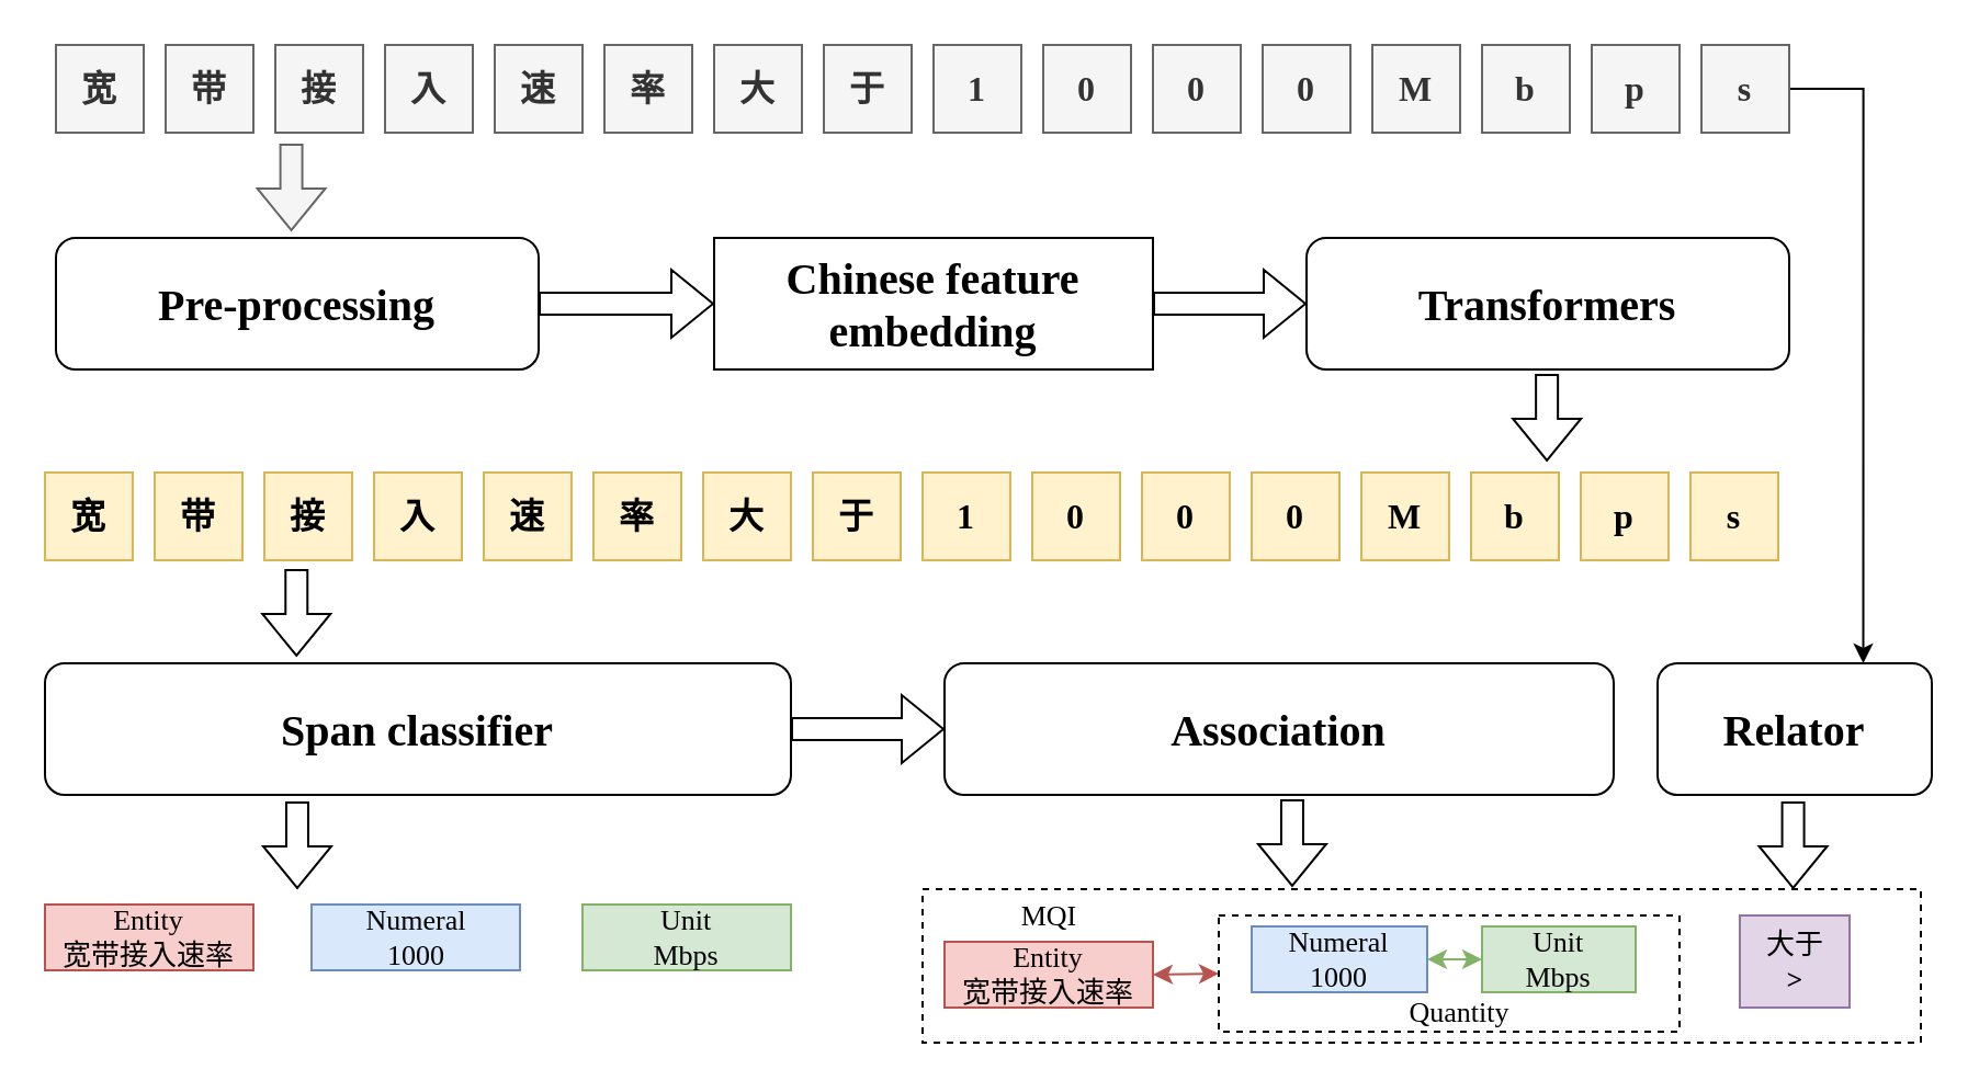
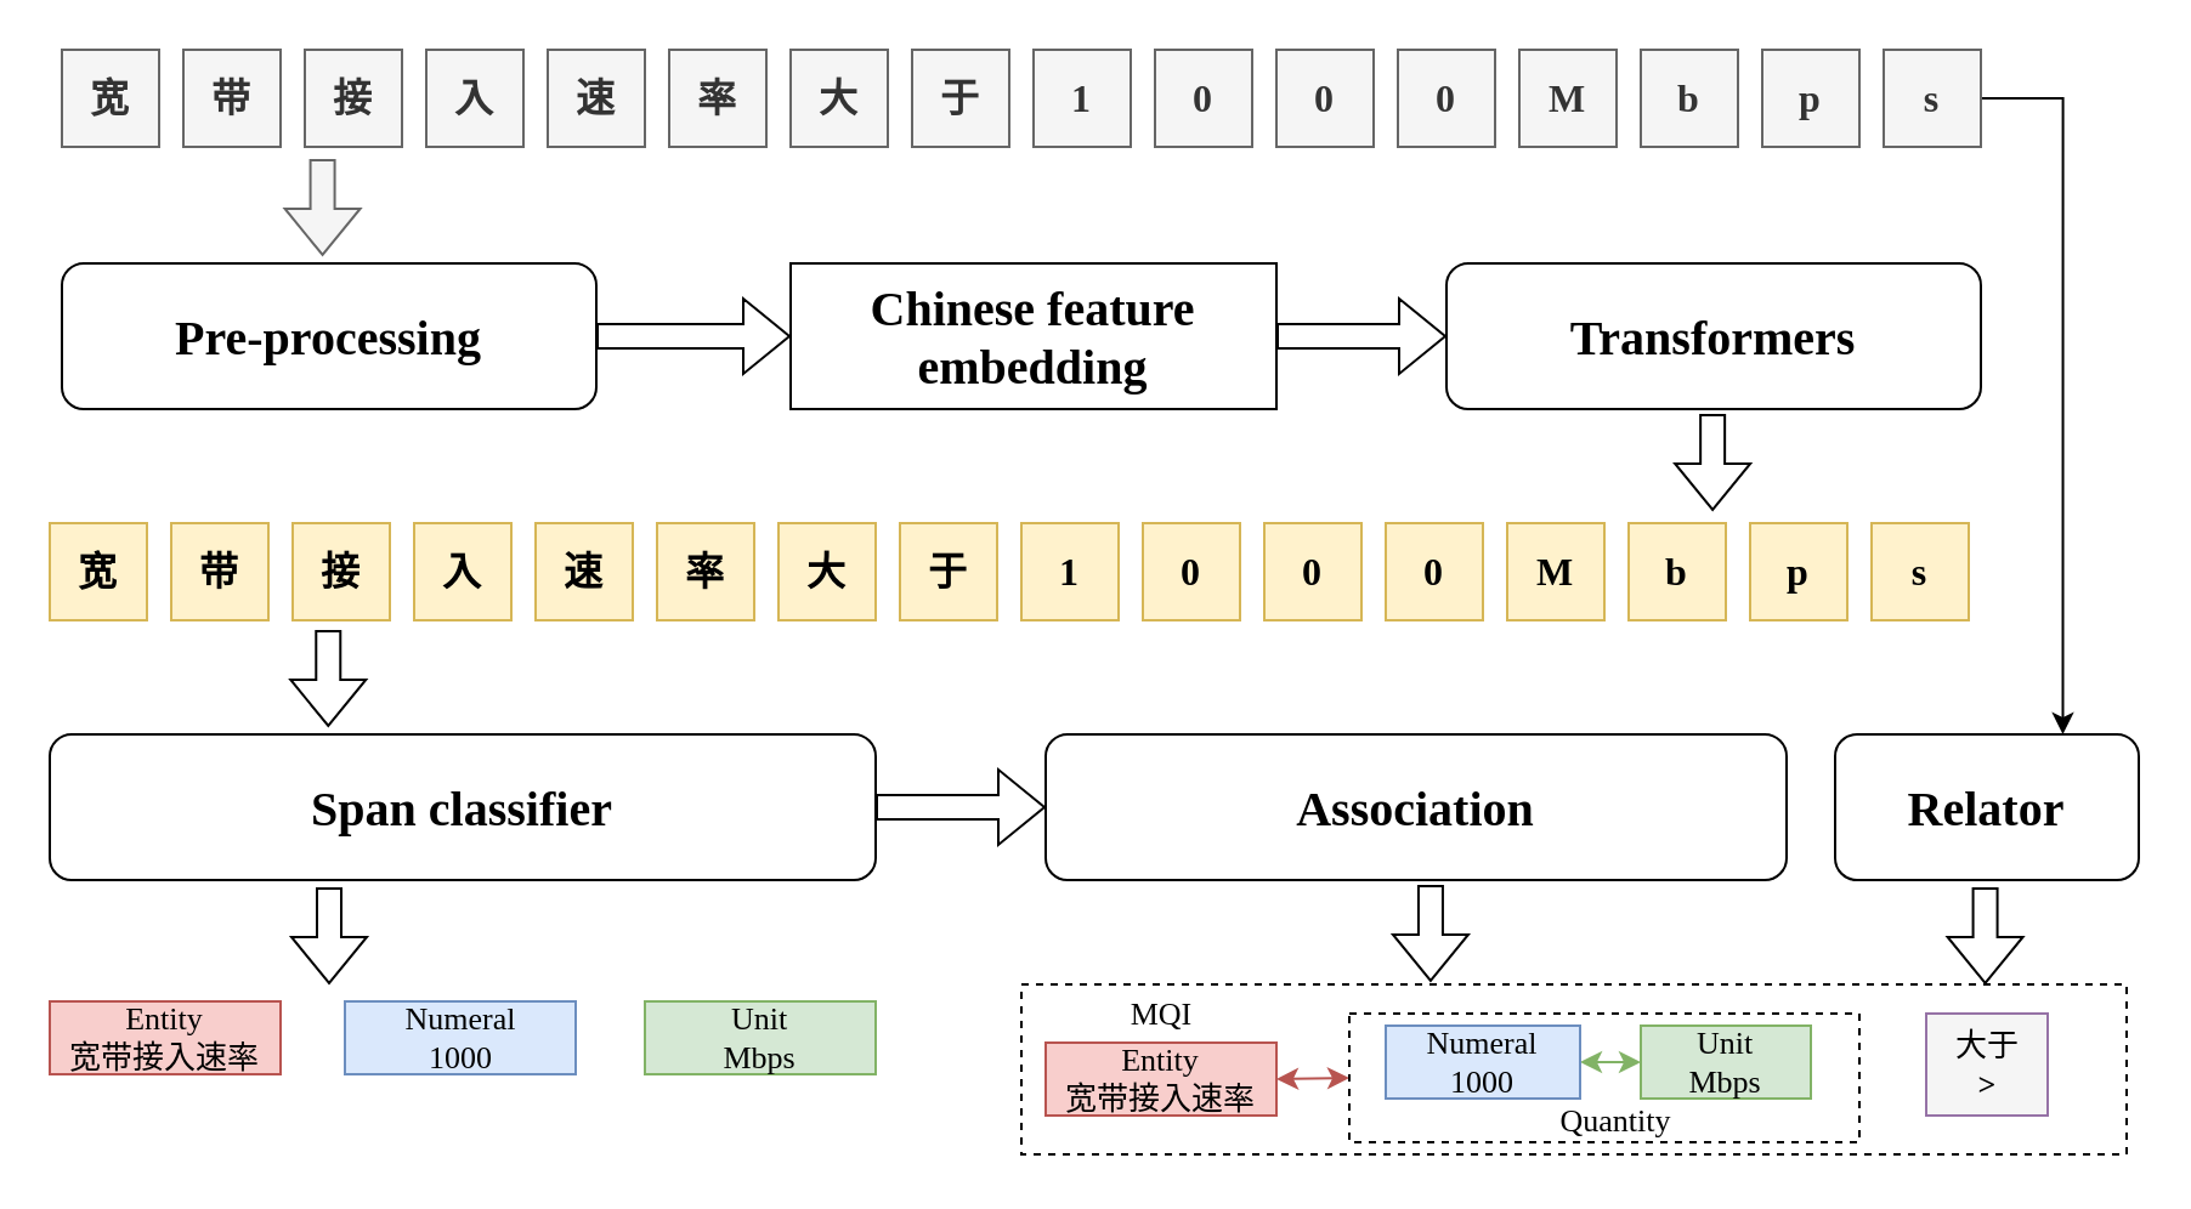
  <mxCell id="0" />
  <mxCell id="1" parent="0" />
  <mxCell id="2" value="" style="rounded=0;whiteSpace=wrap;html=1;fillColor=none;dashed=1;fontFamily=Times New Roman;fontSize=13;" vertex="1" parent="1"><mxGeometry x="420" y="405" width="455" height="70" as="geometry" /></mxCell>
  <mxCell id="3" value="宽" style="whiteSpace=wrap;html=1;aspect=fixed;fontFamily=Times New Roman;fontSize=16;fontStyle=1;fillColor=#f5f5f5;fontColor=#333333;strokeColor=#666666;" vertex="1" parent="1"><mxGeometry x="25" y="20" width="40" height="40" as="geometry" /></mxCell>
  <mxCell id="4" value="带" style="whiteSpace=wrap;html=1;aspect=fixed;fontFamily=Times New Roman;fontSize=16;fontStyle=1;fillColor=#f5f5f5;fontColor=#333333;strokeColor=#666666;" vertex="1" parent="1"><mxGeometry x="75" y="20" width="40" height="40" as="geometry" /></mxCell>
  <mxCell id="5" value="接" style="whiteSpace=wrap;html=1;aspect=fixed;fontFamily=Times New Roman;fontSize=16;fontStyle=1;fillColor=#f5f5f5;fontColor=#333333;strokeColor=#666666;" vertex="1" parent="1"><mxGeometry x="125" y="20" width="40" height="40" as="geometry" /></mxCell>
  <mxCell id="6" value="入" style="whiteSpace=wrap;html=1;aspect=fixed;fontFamily=Times New Roman;fontSize=16;fontStyle=1;fillColor=#f5f5f5;fontColor=#333333;strokeColor=#666666;" vertex="1" parent="1"><mxGeometry x="175" y="20" width="40" height="40" as="geometry" /></mxCell>
  <mxCell id="7" value="速" style="whiteSpace=wrap;html=1;aspect=fixed;fontFamily=Times New Roman;fontSize=16;fontStyle=1;fillColor=#f5f5f5;fontColor=#333333;strokeColor=#666666;" vertex="1" parent="1"><mxGeometry x="225" y="20" width="40" height="40" as="geometry" /></mxCell>
  <mxCell id="8" value="率" style="whiteSpace=wrap;html=1;aspect=fixed;fontFamily=Times New Roman;fontSize=16;fontStyle=1;fillColor=#f5f5f5;fontColor=#333333;strokeColor=#666666;" vertex="1" parent="1"><mxGeometry x="275" y="20" width="40" height="40" as="geometry" /></mxCell>
  <mxCell id="9" value="大" style="whiteSpace=wrap;html=1;aspect=fixed;fontFamily=Times New Roman;fontSize=16;fontStyle=1;fillColor=#f5f5f5;fontColor=#333333;strokeColor=#666666;" vertex="1" parent="1"><mxGeometry x="325" y="20" width="40" height="40" as="geometry" /></mxCell>
  <mxCell id="10" value="于" style="whiteSpace=wrap;html=1;aspect=fixed;fontFamily=Times New Roman;fontSize=16;fontStyle=1;fillColor=#f5f5f5;fontColor=#333333;strokeColor=#666666;" vertex="1" parent="1"><mxGeometry x="375" y="20" width="40" height="40" as="geometry" /></mxCell>
  <mxCell id="11" value="1" style="whiteSpace=wrap;html=1;aspect=fixed;fontFamily=Times New Roman;fontSize=16;fontStyle=1;fillColor=#f5f5f5;fontColor=#333333;strokeColor=#666666;" vertex="1" parent="1"><mxGeometry x="425" y="20" width="40" height="40" as="geometry" /></mxCell>
  <mxCell id="12" value="0" style="whiteSpace=wrap;html=1;aspect=fixed;fontFamily=Times New Roman;fontSize=16;fontStyle=1;fillColor=#f5f5f5;fontColor=#333333;strokeColor=#666666;" vertex="1" parent="1"><mxGeometry x="475" y="20" width="40" height="40" as="geometry" /></mxCell>
  <mxCell id="13" value="0" style="whiteSpace=wrap;html=1;aspect=fixed;fontFamily=Times New Roman;fontSize=16;fontStyle=1;fillColor=#f5f5f5;fontColor=#333333;strokeColor=#666666;" vertex="1" parent="1"><mxGeometry x="525" y="20" width="40" height="40" as="geometry" /></mxCell>
  <mxCell id="14" value="0" style="whiteSpace=wrap;html=1;aspect=fixed;fontFamily=Times New Roman;fontSize=16;fontStyle=1;fillColor=#f5f5f5;fontColor=#333333;strokeColor=#666666;" vertex="1" parent="1"><mxGeometry x="575" y="20" width="40" height="40" as="geometry" /></mxCell>
  <mxCell id="15" value="M" style="whiteSpace=wrap;html=1;aspect=fixed;fontFamily=Times New Roman;fontSize=16;fontStyle=1;fillColor=#f5f5f5;fontColor=#333333;strokeColor=#666666;" vertex="1" parent="1"><mxGeometry x="625" y="20" width="40" height="40" as="geometry" /></mxCell>
  <mxCell id="16" value="b" style="whiteSpace=wrap;html=1;aspect=fixed;fontFamily=Times New Roman;fontSize=16;fontStyle=1;fillColor=#f5f5f5;fontColor=#333333;strokeColor=#666666;" vertex="1" parent="1"><mxGeometry x="675" y="20" width="40" height="40" as="geometry" /></mxCell>
  <mxCell id="17" value="p" style="whiteSpace=wrap;html=1;aspect=fixed;fontFamily=Times New Roman;fontSize=16;fontStyle=1;fillColor=#f5f5f5;fontColor=#333333;strokeColor=#666666;" vertex="1" parent="1"><mxGeometry x="725" y="20" width="40" height="40" as="geometry" /></mxCell>
  <mxCell id="18" style="edgeStyle=orthogonalEdgeStyle;rounded=0;orthogonalLoop=1;jettySize=auto;html=1;exitX=1;exitY=0.5;exitDx=0;exitDy=0;entryX=0.75;entryY=0;entryDx=0;entryDy=0;" edge="1" parent="1" source="19" target="60"><mxGeometry relative="1" as="geometry" /></mxCell>
  <mxCell id="19" value="s" style="whiteSpace=wrap;html=1;aspect=fixed;fontFamily=Times New Roman;fontSize=16;fontStyle=1;fillColor=#f5f5f5;fontColor=#333333;strokeColor=#666666;" vertex="1" parent="1"><mxGeometry x="775" y="20" width="40" height="40" as="geometry" /></mxCell>
  <mxCell id="20" value="&lt;font style=&quot;font-size: 20px;&quot;&gt;Pre-processing&lt;/font&gt;" style="rounded=1;whiteSpace=wrap;html=1;fontFamily=Times New Roman;fontSize=20;fontStyle=1" vertex="1" parent="1"><mxGeometry x="25" y="108" width="220" height="60" as="geometry" /></mxCell>
  <mxCell id="21" value="&lt;font style=&quot;font-size: 20px;&quot;&gt;Chinese feature embedding&lt;/font&gt;" style="whiteSpace=wrap;html=1;fontFamily=Times New Roman;fontSize=20;fontStyle=1;rounded=0;" vertex="1" parent="1"><mxGeometry x="325" y="108" width="200" height="60" as="geometry" /></mxCell>
  <mxCell id="22" value="Transformers" style="rounded=1;whiteSpace=wrap;html=1;fontFamily=Times New Roman;fontSize=20;fontStyle=1" vertex="1" parent="1"><mxGeometry x="595" y="108" width="220" height="60" as="geometry" /></mxCell>
  <mxCell id="23" value="" style="shape=flexArrow;endArrow=classic;html=1;rounded=0;fillColor=#f5f5f5;strokeColor=#666666;fontFamily=Times New Roman;fontSize=16;" edge="1" parent="1"><mxGeometry width="50" height="50" relative="1" as="geometry"><mxPoint x="132.29" y="65" as="sourcePoint" /><mxPoint x="132.29" y="105" as="targetPoint" /></mxGeometry></mxCell>
  <mxCell id="24" value="" style="shape=flexArrow;endArrow=classic;html=1;rounded=0;entryX=0;entryY=0.5;entryDx=0;entryDy=0;exitX=1;exitY=0.5;exitDx=0;exitDy=0;fontFamily=Times New Roman;fontSize=20;fontStyle=1" edge="1" parent="1" source="20" target="21"><mxGeometry width="50" height="50" relative="1" as="geometry"><mxPoint x="285" y="118" as="sourcePoint" /><mxPoint x="305" y="128" as="targetPoint" /></mxGeometry></mxCell>
  <mxCell id="25" value="" style="shape=flexArrow;endArrow=classic;html=1;rounded=0;entryX=0;entryY=0.5;entryDx=0;entryDy=0;exitX=1;exitY=0.5;exitDx=0;exitDy=0;fontFamily=Times New Roman;fontSize=20;fontStyle=1" edge="1" parent="1" source="21" target="22"><mxGeometry width="50" height="50" relative="1" as="geometry"><mxPoint x="678.16" y="67" as="sourcePoint" /><mxPoint x="678.16" y="107" as="targetPoint" /></mxGeometry></mxCell>
  <mxCell id="26" value="宽" style="whiteSpace=wrap;html=1;aspect=fixed;fontFamily=Times New Roman;fillColor=#fff2cc;strokeColor=#d6b656;fontSize=16;fontStyle=1" vertex="1" parent="1"><mxGeometry x="20" y="215" width="40" height="40" as="geometry" /></mxCell>
  <mxCell id="27" value="带" style="whiteSpace=wrap;html=1;aspect=fixed;fontFamily=Times New Roman;fillColor=#fff2cc;strokeColor=#d6b656;fontSize=16;fontStyle=1" vertex="1" parent="1"><mxGeometry x="70" y="215" width="40" height="40" as="geometry" /></mxCell>
  <mxCell id="28" value="接" style="whiteSpace=wrap;html=1;aspect=fixed;fontFamily=Times New Roman;fillColor=#fff2cc;strokeColor=#d6b656;fontSize=16;fontStyle=1" vertex="1" parent="1"><mxGeometry x="120" y="215" width="40" height="40" as="geometry" /></mxCell>
  <mxCell id="29" value="入" style="whiteSpace=wrap;html=1;aspect=fixed;fontFamily=Times New Roman;fillColor=#fff2cc;strokeColor=#d6b656;fontSize=16;fontStyle=1" vertex="1" parent="1"><mxGeometry x="170" y="215" width="40" height="40" as="geometry" /></mxCell>
  <mxCell id="30" value="速" style="whiteSpace=wrap;html=1;aspect=fixed;fontFamily=Times New Roman;fillColor=#fff2cc;strokeColor=#d6b656;fontSize=16;fontStyle=1" vertex="1" parent="1"><mxGeometry x="220" y="215" width="40" height="40" as="geometry" /></mxCell>
  <mxCell id="31" value="率" style="whiteSpace=wrap;html=1;aspect=fixed;fontFamily=Times New Roman;fillColor=#fff2cc;strokeColor=#d6b656;fontSize=16;fontStyle=1" vertex="1" parent="1"><mxGeometry x="270" y="215" width="40" height="40" as="geometry" /></mxCell>
  <mxCell id="32" value="大" style="whiteSpace=wrap;html=1;aspect=fixed;fontFamily=Times New Roman;fillColor=#fff2cc;strokeColor=#d6b656;fontSize=16;fontStyle=1" vertex="1" parent="1"><mxGeometry x="320" y="215" width="40" height="40" as="geometry" /></mxCell>
  <mxCell id="33" value="于" style="whiteSpace=wrap;html=1;aspect=fixed;fontFamily=Times New Roman;fillColor=#fff2cc;strokeColor=#d6b656;fontSize=16;fontStyle=1" vertex="1" parent="1"><mxGeometry x="370" y="215" width="40" height="40" as="geometry" /></mxCell>
  <mxCell id="34" value="1" style="whiteSpace=wrap;html=1;aspect=fixed;fontFamily=Times New Roman;fillColor=#fff2cc;strokeColor=#d6b656;fontSize=16;fontStyle=1" vertex="1" parent="1"><mxGeometry x="420" y="215" width="40" height="40" as="geometry" /></mxCell>
  <mxCell id="35" value="0" style="whiteSpace=wrap;html=1;aspect=fixed;fontFamily=Times New Roman;fillColor=#fff2cc;strokeColor=#d6b656;fontSize=16;fontStyle=1" vertex="1" parent="1"><mxGeometry x="470" y="215" width="40" height="40" as="geometry" /></mxCell>
  <mxCell id="36" value="0" style="whiteSpace=wrap;html=1;aspect=fixed;fontFamily=Times New Roman;fillColor=#fff2cc;strokeColor=#d6b656;fontSize=16;fontStyle=1" vertex="1" parent="1"><mxGeometry x="520" y="215" width="40" height="40" as="geometry" /></mxCell>
  <mxCell id="37" value="0" style="whiteSpace=wrap;html=1;aspect=fixed;fontFamily=Times New Roman;fillColor=#fff2cc;strokeColor=#d6b656;fontSize=16;fontStyle=1" vertex="1" parent="1"><mxGeometry x="570" y="215" width="40" height="40" as="geometry" /></mxCell>
  <mxCell id="38" value="M" style="whiteSpace=wrap;html=1;aspect=fixed;fontFamily=Times New Roman;fillColor=#fff2cc;strokeColor=#d6b656;fontSize=16;fontStyle=1" vertex="1" parent="1"><mxGeometry x="620" y="215" width="40" height="40" as="geometry" /></mxCell>
  <mxCell id="39" value="b" style="whiteSpace=wrap;html=1;aspect=fixed;fontFamily=Times New Roman;fillColor=#fff2cc;strokeColor=#d6b656;fontSize=16;fontStyle=1" vertex="1" parent="1"><mxGeometry x="670" y="215" width="40" height="40" as="geometry" /></mxCell>
  <mxCell id="40" value="p" style="whiteSpace=wrap;html=1;aspect=fixed;fontFamily=Times New Roman;fillColor=#fff2cc;strokeColor=#d6b656;fontSize=16;fontStyle=1" vertex="1" parent="1"><mxGeometry x="720" y="215" width="40" height="40" as="geometry" /></mxCell>
  <mxCell id="41" value="s" style="whiteSpace=wrap;html=1;aspect=fixed;fontFamily=Times New Roman;fillColor=#fff2cc;strokeColor=#d6b656;fontSize=16;fontStyle=1" vertex="1" parent="1"><mxGeometry x="770" y="215" width="40" height="40" as="geometry" /></mxCell>
  <mxCell id="42" value="" style="shape=flexArrow;endArrow=classic;html=1;rounded=0;fontFamily=Times New Roman;fontSize=16;fontStyle=1" edge="1" parent="1"><mxGeometry width="50" height="50" relative="1" as="geometry"><mxPoint x="704.57" y="170" as="sourcePoint" /><mxPoint x="704.57" y="210" as="targetPoint" /></mxGeometry></mxCell>
  <mxCell id="43" value="&lt;font style=&quot;font-size: 20px;&quot;&gt;Span classifier&lt;/font&gt;" style="rounded=1;whiteSpace=wrap;html=1;fontFamily=Times New Roman;fontSize=20;fontStyle=1" vertex="1" parent="1"><mxGeometry x="20" y="302" width="340" height="60" as="geometry" /></mxCell>
  <mxCell id="44" value="" style="shape=flexArrow;endArrow=classic;html=1;rounded=0;fontFamily=Times New Roman;fontSize=16;fontStyle=1" edge="1" parent="1"><mxGeometry width="50" height="50" relative="1" as="geometry"><mxPoint x="134.64" y="259" as="sourcePoint" /><mxPoint x="134.64" y="299" as="targetPoint" /></mxGeometry></mxCell>
  <mxCell id="45" value="&lt;font style=&quot;font-size: 20px;&quot;&gt;Association&lt;/font&gt;" style="rounded=1;whiteSpace=wrap;html=1;fontFamily=Times New Roman;fontSize=20;fontStyle=1" vertex="1" parent="1"><mxGeometry x="430" y="302" width="305" height="60" as="geometry" /></mxCell>
  <mxCell id="46" value="" style="shape=flexArrow;endArrow=classic;html=1;rounded=0;exitX=1;exitY=0.5;exitDx=0;exitDy=0;entryX=0;entryY=0.5;entryDx=0;entryDy=0;fontFamily=Times New Roman;fontSize=20;fontStyle=1" edge="1" parent="1" source="43" target="45"><mxGeometry width="50" height="50" relative="1" as="geometry"><mxPoint x="394.75" y="302" as="sourcePoint" /><mxPoint x="394.75" y="342" as="targetPoint" /></mxGeometry></mxCell>
  <mxCell id="47" value="" style="shape=flexArrow;endArrow=classic;html=1;rounded=0;fontFamily=Times New Roman;fontSize=16;" edge="1" parent="1"><mxGeometry width="50" height="50" relative="1" as="geometry"><mxPoint x="588.47" y="364" as="sourcePoint" /><mxPoint x="588.47" y="404" as="targetPoint" /></mxGeometry></mxCell>
  <mxCell id="48" value="Entity&lt;br style=&quot;font-size: 13px;&quot;&gt;宽带接入速率" style="rounded=0;whiteSpace=wrap;html=1;fillColor=#f8cecc;strokeColor=#b85450;fontFamily=Times New Roman;fontSize=13;" vertex="1" parent="1"><mxGeometry x="20" y="412" width="95" height="30" as="geometry" /></mxCell>
  <mxCell id="49" value="Numeral&lt;br style=&quot;font-size: 13px;&quot;&gt;1000" style="rounded=0;whiteSpace=wrap;html=1;fillColor=#dae8fc;strokeColor=#6c8ebf;fontFamily=Times New Roman;fontSize=13;" vertex="1" parent="1"><mxGeometry x="141.5" y="412" width="95" height="30" as="geometry" /></mxCell>
  <mxCell id="50" value="Unit&lt;br style=&quot;font-size: 13px;&quot;&gt;Mbps" style="rounded=0;whiteSpace=wrap;html=1;fillColor=#d5e8d4;strokeColor=#82b366;fontFamily=Times New Roman;fontSize=13;" vertex="1" parent="1"><mxGeometry x="265" y="412" width="95" height="30" as="geometry" /></mxCell>
  <mxCell id="51" value="" style="shape=flexArrow;endArrow=classic;html=1;rounded=0;fontFamily=Times New Roman;fontSize=16;" edge="1" parent="1"><mxGeometry width="50" height="50" relative="1" as="geometry"><mxPoint x="135" y="365" as="sourcePoint" /><mxPoint x="135" y="405" as="targetPoint" /></mxGeometry></mxCell>
  <mxCell id="52" style="rounded=0;orthogonalLoop=1;jettySize=auto;html=1;exitX=1;exitY=0.5;exitDx=0;exitDy=0;startArrow=classic;startFill=1;fillColor=#f8cecc;strokeColor=#b85450;entryX=0;entryY=0.5;entryDx=0;entryDy=0;fontFamily=Times New Roman;fontSize=13;" edge="1" parent="1" source="53" target="57"><mxGeometry relative="1" as="geometry" /></mxCell>
  <mxCell id="53" value="Entity&lt;br style=&quot;font-size: 13px;&quot;&gt;宽带接入速率" style="rounded=0;whiteSpace=wrap;html=1;fillColor=#f8cecc;strokeColor=#b85450;fontFamily=Times New Roman;fontSize=13;" vertex="1" parent="1"><mxGeometry x="430" y="429" width="95" height="30" as="geometry" /></mxCell>
  <mxCell id="54" style="edgeStyle=orthogonalEdgeStyle;rounded=0;orthogonalLoop=1;jettySize=auto;html=1;exitX=1;exitY=0.5;exitDx=0;exitDy=0;entryX=0;entryY=0.5;entryDx=0;entryDy=0;startArrow=classic;startFill=1;fillColor=#d5e8d4;strokeColor=#82b366;fontFamily=Times New Roman;fontSize=13;" edge="1" parent="1" source="55" target="56"><mxGeometry relative="1" as="geometry" /></mxCell>
  <mxCell id="55" value="Numeral&lt;br style=&quot;font-size: 13px;&quot;&gt;1000" style="rounded=0;whiteSpace=wrap;html=1;fillColor=#dae8fc;strokeColor=#6c8ebf;fontFamily=Times New Roman;fontSize=13;" vertex="1" parent="1"><mxGeometry x="570" y="422" width="80" height="30" as="geometry" /></mxCell>
  <mxCell id="56" value="Unit&lt;br style=&quot;font-size: 13px;&quot;&gt;Mbps" style="rounded=0;whiteSpace=wrap;html=1;fillColor=#d5e8d4;strokeColor=#82b366;fontFamily=Times New Roman;fontSize=13;" vertex="1" parent="1"><mxGeometry x="675" y="422" width="70" height="30" as="geometry" /></mxCell>
  <mxCell id="57" value="" style="rounded=0;whiteSpace=wrap;html=1;fillColor=none;dashed=1;fontFamily=Times New Roman;fontSize=13;" vertex="1" parent="1"><mxGeometry x="555" y="417" width="210" height="53" as="geometry" /></mxCell>
  <mxCell id="58" value="MQI" style="text;strokeColor=none;align=center;fillColor=none;html=1;verticalAlign=middle;whiteSpace=wrap;rounded=0;fontFamily=Times New Roman;fontSize=13;" vertex="1" parent="1"><mxGeometry x="447.5" y="402" width="60" height="30" as="geometry" /></mxCell>
  <mxCell id="59" value="Quantity" style="text;strokeColor=none;align=center;fillColor=none;html=1;verticalAlign=middle;whiteSpace=wrap;rounded=0;fontFamily=Times New Roman;fontSize=13;" vertex="1" parent="1"><mxGeometry x="635" y="446" width="60" height="30" as="geometry" /></mxCell>
  <mxCell id="60" value="&lt;font style=&quot;font-size: 20px;&quot;&gt;Relator&lt;/font&gt;" style="rounded=1;whiteSpace=wrap;html=1;fontFamily=Times New Roman;fontSize=20;fontStyle=1" vertex="1" parent="1"><mxGeometry x="755" y="302" width="125" height="60" as="geometry" /></mxCell>
  <mxCell id="61" value="" style="shape=flexArrow;endArrow=classic;html=1;rounded=0;fontFamily=Times New Roman;fontSize=16;" edge="1" parent="1"><mxGeometry width="50" height="50" relative="1" as="geometry"><mxPoint x="816.79" y="365" as="sourcePoint" /><mxPoint x="816.79" y="405" as="targetPoint" /></mxGeometry></mxCell>
- <mxCell id="62" value="大于&lt;br&gt;&lt;b&gt;&amp;gt;&lt;/b&gt;" style="rounded=0;whiteSpace=wrap;html=1;fillColor=#e1d5e7;strokeColor=#9673a6;fontFamily=Times New Roman;fontSize=13;" vertex="1" parent="1"><mxGeometry x="792.5" y="417" width="50" height="42" as="geometry" /></mxCell>
+ <mxCell id="62" value="大于&lt;br&gt;&lt;b&gt;&amp;gt;&lt;/b&gt;" style="rounded=0;whiteSpace=wrap;html=1;fillColor=#f5f5f5;strokeColor=#9673a6;fontFamily=Times New Roman;fontSize=13;" vertex="1" parent="1"><mxGeometry x="792.5" y="417" width="50" height="42" as="geometry" /></mxCell>
